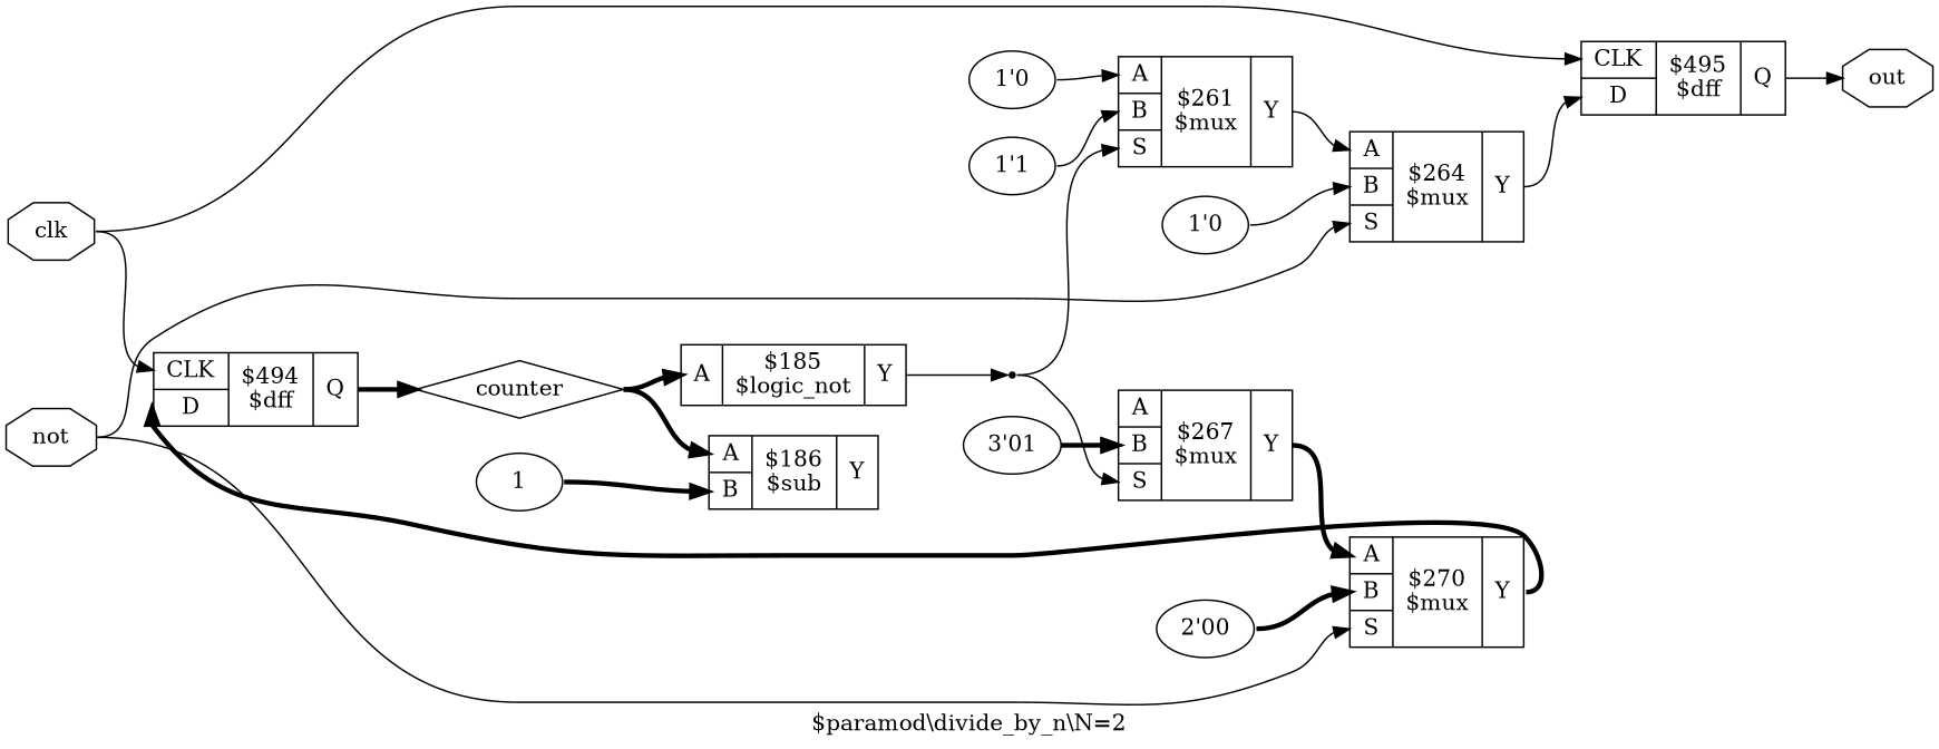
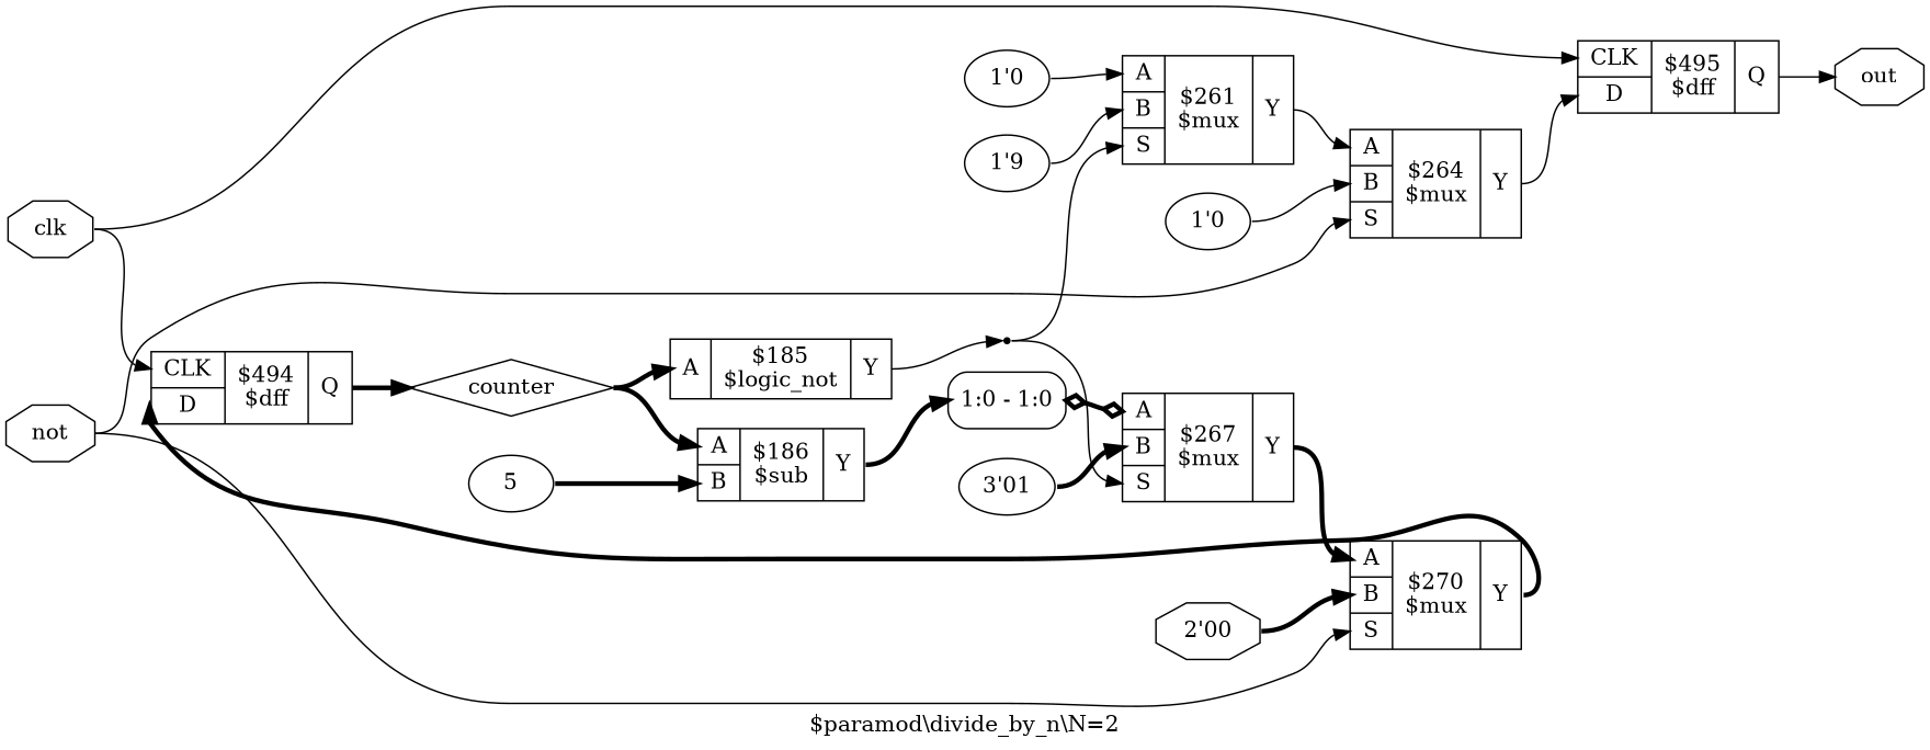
  digraph {
    label="$paramod\\divide_by_n\\N=2"
    rankdir=LR
    remincross=true
    node [shape=record]
    edge [color=black headport="p11:w" tailport=e]
    n7 [color=black fontcolor=black label=clk shape=octagon]
    n10 [color=black fontcolor=black label=not shape=octagon]
    n9 [color=black fontcolor=black label=out shape=octagon]
    c17 [label="{{<p14> CLK|<p15> D}|$494\n$dff|{<p16> Q}}"]
    c18 [label="{{<p14> CLK|<p15> D}|$495\n$dff|{<p16> Q}}"]
    c22 [label="{{<p11> A|<p19> B|<p20> S}|$264\n$mux|{<p12> Y}}"]
    c24 [label="{{<p11> A|<p19> B|<p20> S}|$270\n$mux|{<p12> Y}}"]
    n8 [color=black fontcolor=black label=counter shape=diamond]
    c13 [label="{{<p11> A}|$185\n$logic_not|{<p12> Y}}"]
    c25 [label="{{<p11> A|<p19> B}|$186\n$sub|{<p12> Y}}"]
    n3 [shape=point]
+   x3 [label="<s0> 1:0 - 1:0 " style=rounded]
    c21 [label="{{<p11> A|<p19> B|<p20> S}|$261\n$mux|{<p12> Y}}"]
    c23 [label="{{<p11> A|<p19> B|<p20> S}|$267\n$mux|{<p12> Y}}"]
    v0 [label="1'0" shape=""]
-   v1 [label="1'1" shape=""]
+   v1 [label="1'9" shape=""]
    v2 [label="1'0" shape=""]
    v4 [label="3'01" shape=""]
-   v5 [label="2'00" shape=""]
-   v6 [label=1 shape=""]
+   v5 [label="2'00" shape=octagon]
+   v6 [label=5 shape=""]
    subgraph sub_1 {
      rank=source
      n7
      n10
    }
    subgraph sub_2 {
      rank=sink
      n9
    }
    n7 -> c17 [headport="p14:w"]
    n7 -> c18 [headport="p14:w"]
    n10 -> c22 [headport="p20:w"]
    n10 -> c24 [headport="p20:w"]
    c17 -> n8 [headport=w style="setlinewidth(3)" tailport="p16:e"]
    c18 -> n9 [headport=w tailport="p16:e"]
    c22 -> c18 [headport="p15:w" tailport="p12:e"]
    c24 -> c17 [headport="p15:w" style="setlinewidth(3)" tailport="p12:e"]
    n8 -> c13 [style="setlinewidth(3)"]
    n8 -> c25 [style="setlinewidth(3)"]
    c13 -> n3 [headport=w tailport="p12:e"]
+   c25 -> x3 [headport="s0:w" style="setlinewidth(3)" tailport="p12:e"]
    n3 -> c21 [headport="p20:w"]
    n3 -> c23 [headport="p20:w"]
+   x3 -> c23 [arrowhead=odiamond arrowtail=odiamond dir=both style="setlinewidth(3)"]
    c21 -> c22 [tailport="p12:e"]
    c23 -> c24 [style="setlinewidth(3)" tailport="p12:e"]
    v0 -> c21
    v1 -> c21 [headport="p19:w"]
    v2 -> c22 [headport="p19:w"]
    v4 -> c23 [headport="p19:w" style="setlinewidth(3)"]
    v5 -> c24 [headport="p19:w" style="setlinewidth(3)"]
    v6 -> c25 [headport="p19:w" style="setlinewidth(3)"]
  }
